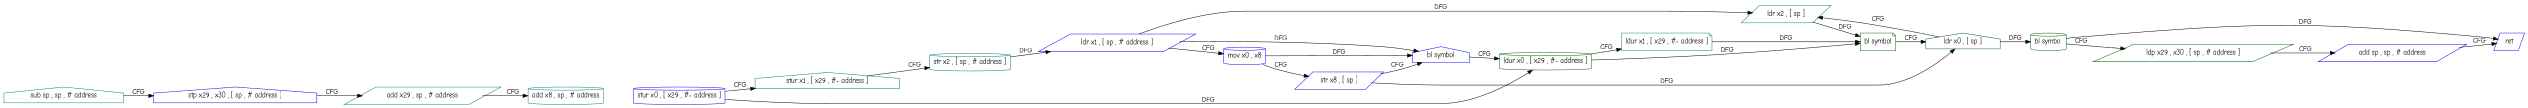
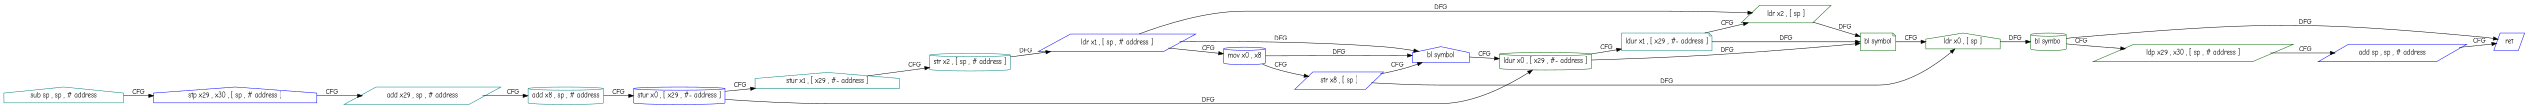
  digraph {
    fontname="Comic Neue"
    rankdir=LR
    node [color=blue fontname="Comic Neue" shape=parallelogram]
    edge [fontname="Comic Neue"]
    n1 [color=teal label="sub sp , sp , # address" shape=house]
    n2 [label="stp x29 , x30 , [ sp , # address ]" shape=house]
    n3 [color=teal label="add x29 , sp , # address"]
    n4 [color=teal label="add x8 , sp , # address" shape=cylinder]
    n5 [label="stur x0 , [ x29 , #- address ]" shape=cylinder]
    n6 [color=teal label="stur x1 , [ x29 , #- address ]" shape=house]
    n7 [color=darkgreen label="ldur x0 , [ x29 , #- address ]" shape=cylinder]
    n8 [color=teal label="str x2 , [ sp , # address ]" shape=cylinder]
    n9 [color=teal label="ldur x1 , [ x29 , #- address ]" shape=note]
    n10 [color=darkgreen label="bl symbol" shape=note]
    n11 [label="ldr x1 , [ sp , # address ]"]
-   n12 [color=teal label="ldr x2 , [ sp ]"]
+   n12 [color=darkgreen label="ldr x2 , [ sp ]"]
    n13 [label="mov x0 , x8" shape=cylinder]
    n14 [label="bl symbol" shape=house]
    n15 [label="str x8 , [ sp ]"]
    n16 [color=darkgreen label="ldr x0 , [ sp ]" shape=house]
    n17 [color=darkgreen label="bl symbol" shape=cylinder]
    n18 [color=darkgreen label="ldp x29 , x30 , [ sp , # address ]"]
    n19 [label=ret]
    n20 [label="add sp , sp , # address"]
    n1 -> n2 [label=CFG]
    n2 -> n3 [label=CFG]
    n3 -> n4 [label=CFG]
+   n4 -> n5 [label=CFG]
    n5 -> n6 [label=CFG]
    n5 -> n7 [label=DFG]
    n6 -> n8 [label=CFG]
    n7 -> n9 [label=CFG]
    n7 -> n10 [label=DFG]
    n8 -> n11 [label=DFG]
    n9 -> n10 [label=DFG]
-   n16 -> n12 [label=CFG]
+   n9 -> n12 [label=CFG]
    n10 -> n16 [label=CFG]
    n11 -> n12 [label=DFG]
    n11 -> n13 [label=CFG]
    n11 -> n14 [label=DFG]
    n12 -> n10 [label=DFG]
    n13 -> n14 [label=DFG]
    n13 -> n15 [label=CFG]
    n14 -> n7 [label=CFG]
    n15 -> n14 [label=CFG]
    n15 -> n16 [label=DFG]
    n16 -> n17 [label=DFG]
    n17 -> n18 [label=CFG]
    n17 -> n19 [label=DFG]
    n18 -> n20 [label=CFG]
    n20 -> n19 [label=CFG]
  }
